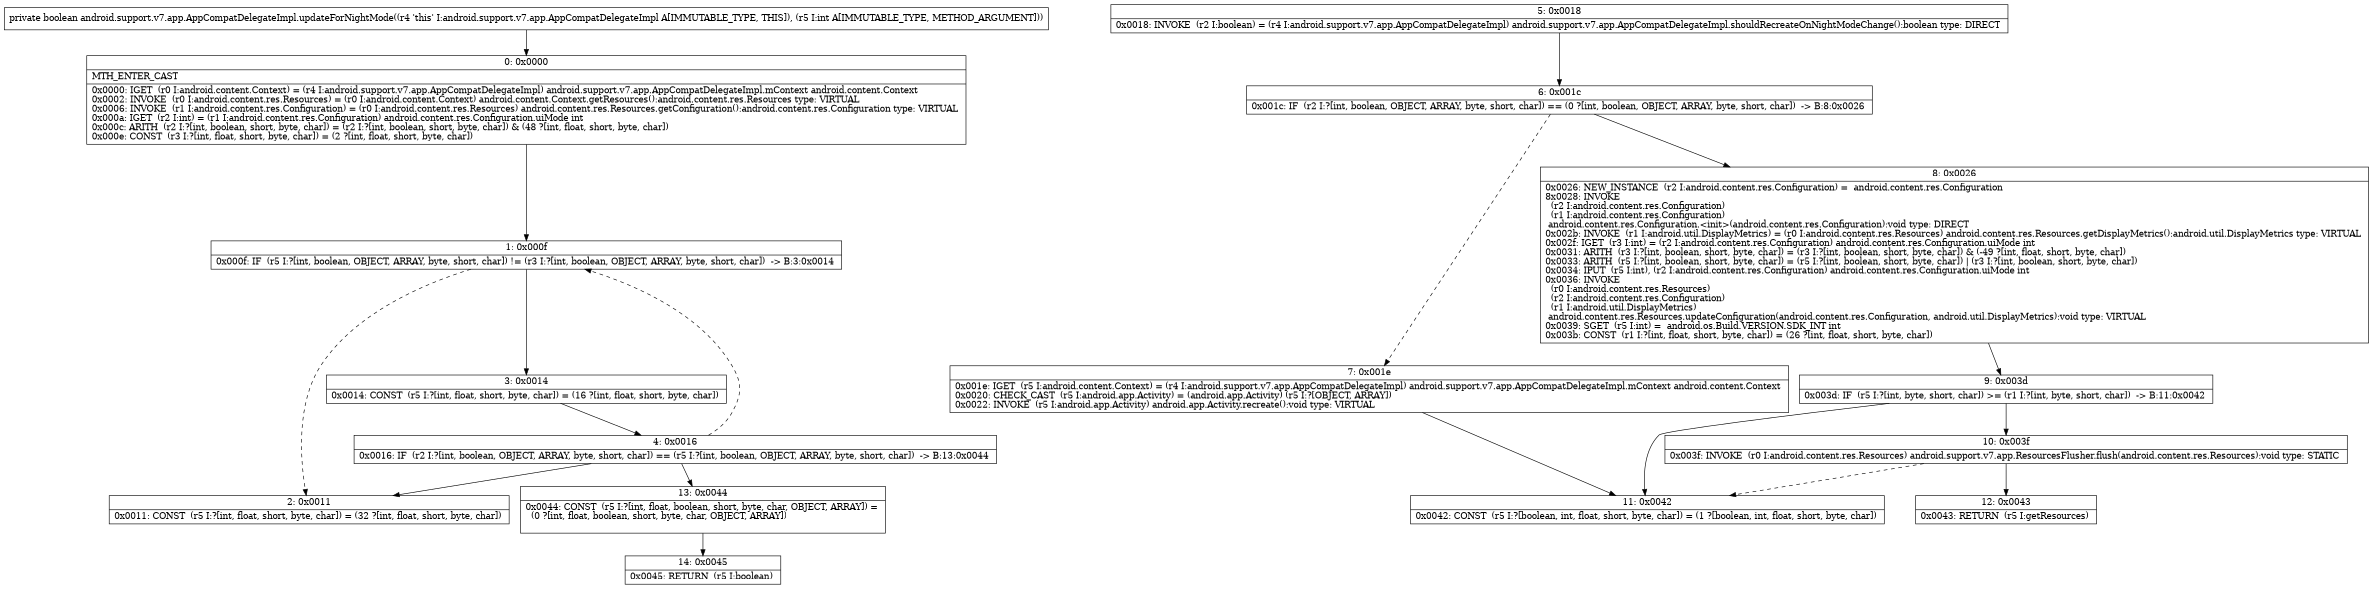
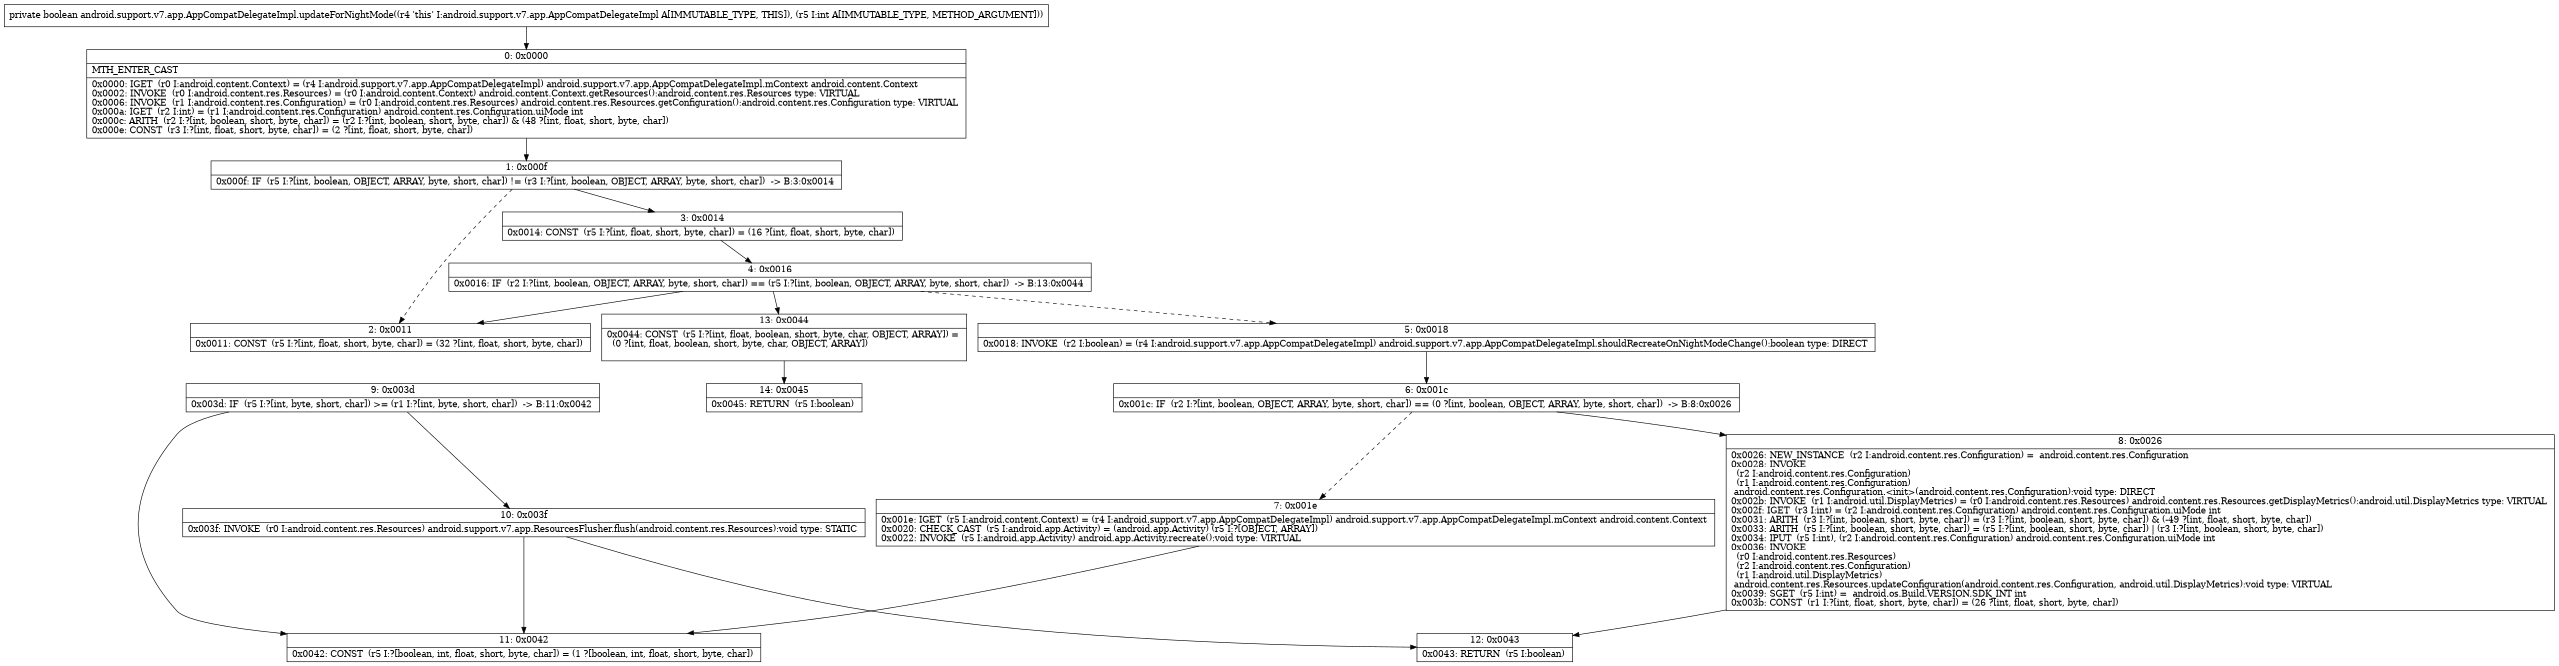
  digraph {
    node [shape=record]
    n1 [label="{0\:\ 0x0000|MTH_ENTER_CAST\l|0x0000: IGET  (r0 I:android.content.Context) = (r4 I:android.support.v7.app.AppCompatDelegateImpl) android.support.v7.app.AppCompatDelegateImpl.mContext android.content.Context \l0x0002: INVOKE  (r0 I:android.content.res.Resources) = (r0 I:android.content.Context) android.content.Context.getResources():android.content.res.Resources type: VIRTUAL \l0x0006: INVOKE  (r1 I:android.content.res.Configuration) = (r0 I:android.content.res.Resources) android.content.res.Resources.getConfiguration():android.content.res.Configuration type: VIRTUAL \l0x000a: IGET  (r2 I:int) = (r1 I:android.content.res.Configuration) android.content.res.Configuration.uiMode int \l0x000c: ARITH  (r2 I:?[int, boolean, short, byte, char]) = (r2 I:?[int, boolean, short, byte, char]) & (48 ?[int, float, short, byte, char]) \l0x000e: CONST  (r3 I:?[int, float, short, byte, char]) = (2 ?[int, float, short, byte, char]) \l}"]
    n2 [label="{1\:\ 0x000f|0x000f: IF  (r5 I:?[int, boolean, OBJECT, ARRAY, byte, short, char]) != (r3 I:?[int, boolean, OBJECT, ARRAY, byte, short, char])  \-\> B:3:0x0014 \l}"]
    n3 [label="{2\:\ 0x0011|0x0011: CONST  (r5 I:?[int, float, short, byte, char]) = (32 ?[int, float, short, byte, char]) \l}"]
    n4 [label="{3\:\ 0x0014|0x0014: CONST  (r5 I:?[int, float, short, byte, char]) = (16 ?[int, float, short, byte, char]) \l}"]
    n5 [label="{4\:\ 0x0016|0x0016: IF  (r2 I:?[int, boolean, OBJECT, ARRAY, byte, short, char]) == (r5 I:?[int, boolean, OBJECT, ARRAY, byte, short, char])  \-\> B:13:0x0044 \l}"]
    n6 [label="{5\:\ 0x0018|0x0018: INVOKE  (r2 I:boolean) = (r4 I:android.support.v7.app.AppCompatDelegateImpl) android.support.v7.app.AppCompatDelegateImpl.shouldRecreateOnNightModeChange():boolean type: DIRECT \l}"]
    n7 [label="{13\:\ 0x0044|0x0044: CONST  (r5 I:?[int, float, boolean, short, byte, char, OBJECT, ARRAY]) = \l  (0 ?[int, float, boolean, short, byte, char, OBJECT, ARRAY])\l \l}"]
    n8 [label="{6\:\ 0x001c|0x001c: IF  (r2 I:?[int, boolean, OBJECT, ARRAY, byte, short, char]) == (0 ?[int, boolean, OBJECT, ARRAY, byte, short, char])  \-\> B:8:0x0026 \l}"]
    n9 [label="{14\:\ 0x0045|0x0045: RETURN  (r5 I:boolean) \l}"]
    n10 [label="{7\:\ 0x001e|0x001e: IGET  (r5 I:android.content.Context) = (r4 I:android.support.v7.app.AppCompatDelegateImpl) android.support.v7.app.AppCompatDelegateImpl.mContext android.content.Context \l0x0020: CHECK_CAST  (r5 I:android.app.Activity) = (android.app.Activity) (r5 I:?[OBJECT, ARRAY]) \l0x0022: INVOKE  (r5 I:android.app.Activity) android.app.Activity.recreate():void type: VIRTUAL \l}"]
-   n11 [label="{8\:\ 0x0026|0x0026: NEW_INSTANCE  (r2 I:android.content.res.Configuration) =  android.content.res.Configuration \l8x0028: INVOKE  \l  (r2 I:android.content.res.Configuration)\l  (r1 I:android.content.res.Configuration)\l android.content.res.Configuration.\<init\>(android.content.res.Configuration):void type: DIRECT \l0x002b: INVOKE  (r1 I:android.util.DisplayMetrics) = (r0 I:android.content.res.Resources) android.content.res.Resources.getDisplayMetrics():android.util.DisplayMetrics type: VIRTUAL \l0x002f: IGET  (r3 I:int) = (r2 I:android.content.res.Configuration) android.content.res.Configuration.uiMode int \l0x0031: ARITH  (r3 I:?[int, boolean, short, byte, char]) = (r3 I:?[int, boolean, short, byte, char]) & (\-49 ?[int, float, short, byte, char]) \l0x0033: ARITH  (r5 I:?[int, boolean, short, byte, char]) = (r5 I:?[int, boolean, short, byte, char]) \| (r3 I:?[int, boolean, short, byte, char]) \l0x0034: IPUT  (r5 I:int), (r2 I:android.content.res.Configuration) android.content.res.Configuration.uiMode int \l0x0036: INVOKE  \l  (r0 I:android.content.res.Resources)\l  (r2 I:android.content.res.Configuration)\l  (r1 I:android.util.DisplayMetrics)\l android.content.res.Resources.updateConfiguration(android.content.res.Configuration, android.util.DisplayMetrics):void type: VIRTUAL \l0x0039: SGET  (r5 I:int) =  android.os.Build.VERSION.SDK_INT int \l0x003b: CONST  (r1 I:?[int, float, short, byte, char]) = (26 ?[int, float, short, byte, char]) \l}"]
+   n11 [label="{8\:\ 0x0026|0x0026: NEW_INSTANCE  (r2 I:android.content.res.Configuration) =  android.content.res.Configuration \l0x0028: INVOKE  \l  (r2 I:android.content.res.Configuration)\l  (r1 I:android.content.res.Configuration)\l android.content.res.Configuration.\<init\>(android.content.res.Configuration):void type: DIRECT \l0x002b: INVOKE  (r1 I:android.util.DisplayMetrics) = (r0 I:android.content.res.Resources) android.content.res.Resources.getDisplayMetrics():android.util.DisplayMetrics type: VIRTUAL \l0x002f: IGET  (r3 I:int) = (r2 I:android.content.res.Configuration) android.content.res.Configuration.uiMode int \l0x0031: ARITH  (r3 I:?[int, boolean, short, byte, char]) = (r3 I:?[int, boolean, short, byte, char]) & (\-49 ?[int, float, short, byte, char]) \l0x0033: ARITH  (r5 I:?[int, boolean, short, byte, char]) = (r5 I:?[int, boolean, short, byte, char]) \| (r3 I:?[int, boolean, short, byte, char]) \l0x0034: IPUT  (r5 I:int), (r2 I:android.content.res.Configuration) android.content.res.Configuration.uiMode int \l0x0036: INVOKE  \l  (r0 I:android.content.res.Resources)\l  (r2 I:android.content.res.Configuration)\l  (r1 I:android.util.DisplayMetrics)\l android.content.res.Resources.updateConfiguration(android.content.res.Configuration, android.util.DisplayMetrics):void type: VIRTUAL \l0x0039: SGET  (r5 I:int) =  android.os.Build.VERSION.SDK_INT int \l0x003b: CONST  (r1 I:?[int, float, short, byte, char]) = (26 ?[int, float, short, byte, char]) \l}"]
    n12 [label="{11\:\ 0x0042|0x0042: CONST  (r5 I:?[boolean, int, float, short, byte, char]) = (1 ?[boolean, int, float, short, byte, char]) \l}"]
    n13 [label="{9\:\ 0x003d|0x003d: IF  (r5 I:?[int, byte, short, char]) \>= (r1 I:?[int, byte, short, char])  \-\> B:11:0x0042 \l}"]
    n14 [label="{10\:\ 0x003f|0x003f: INVOKE  (r0 I:android.content.res.Resources) android.support.v7.app.ResourcesFlusher.flush(android.content.res.Resources):void type: STATIC \l}"]
-   n15 [label="{12\:\ 0x0043|0x0043: RETURN  (r5 I:getResources) \l}"]
+   n15 [label="{12\:\ 0x0043|0x0043: RETURN  (r5 I:boolean) \l}"]
    n16 [label="{private boolean android.support.v7.app.AppCompatDelegateImpl.updateForNightMode((r4 'this' I:android.support.v7.app.AppCompatDelegateImpl A[IMMUTABLE_TYPE, THIS]), (r5 I:int A[IMMUTABLE_TYPE, METHOD_ARGUMENT])) }"]
    n1 -> n2
    n2 -> n3 [style=dashed]
    n2 -> n4
    n4 -> n5
    n5 -> n3
-   n5 -> n2 [style=dashed]
+   n5 -> n6 [style=dashed]
    n5 -> n7
    n6 -> n8
    n7 -> n9
    n8 -> n10 [style=dashed]
    n8 -> n11
    n10 -> n12
-   n11 -> n13
+   n11 -> n15
    n13 -> n12
    n13 -> n14 [style=solid]
-   n14 -> n12 [style=dashed]
+   n14 -> n12
    n14 -> n15
    n16 -> n1
  }
